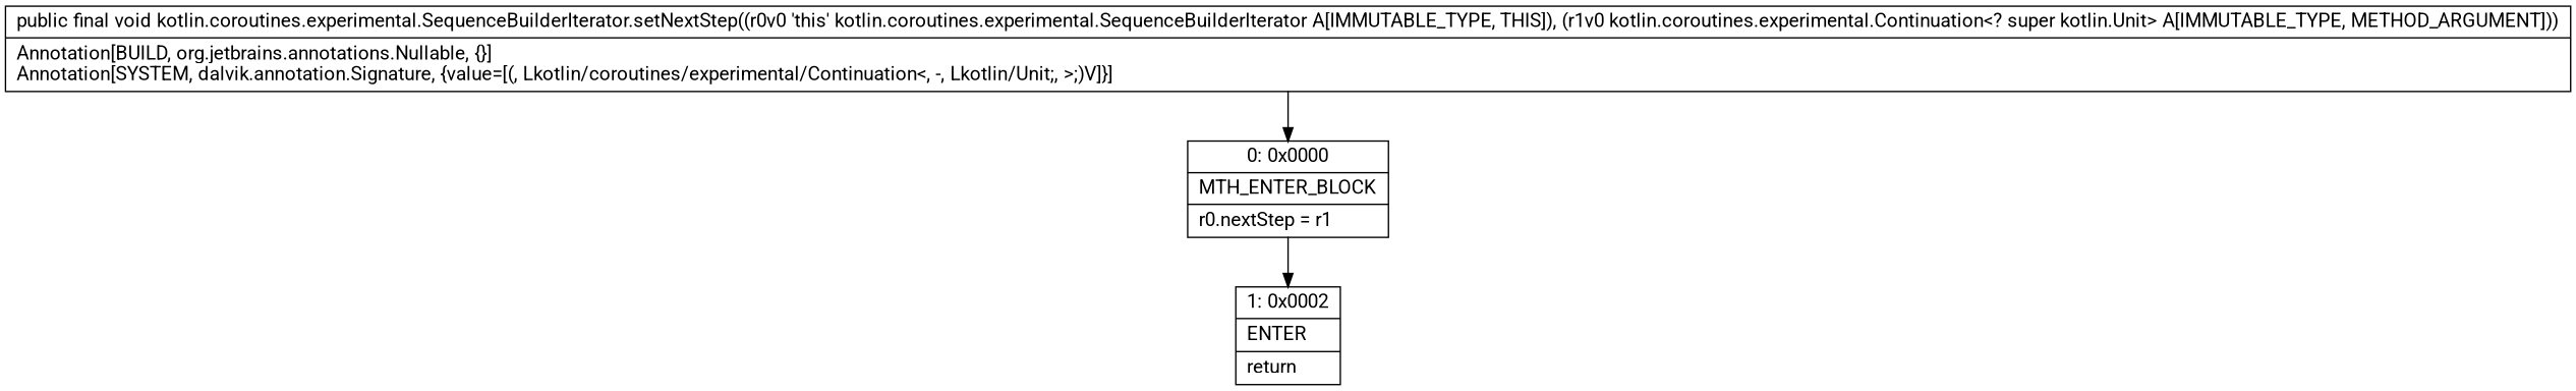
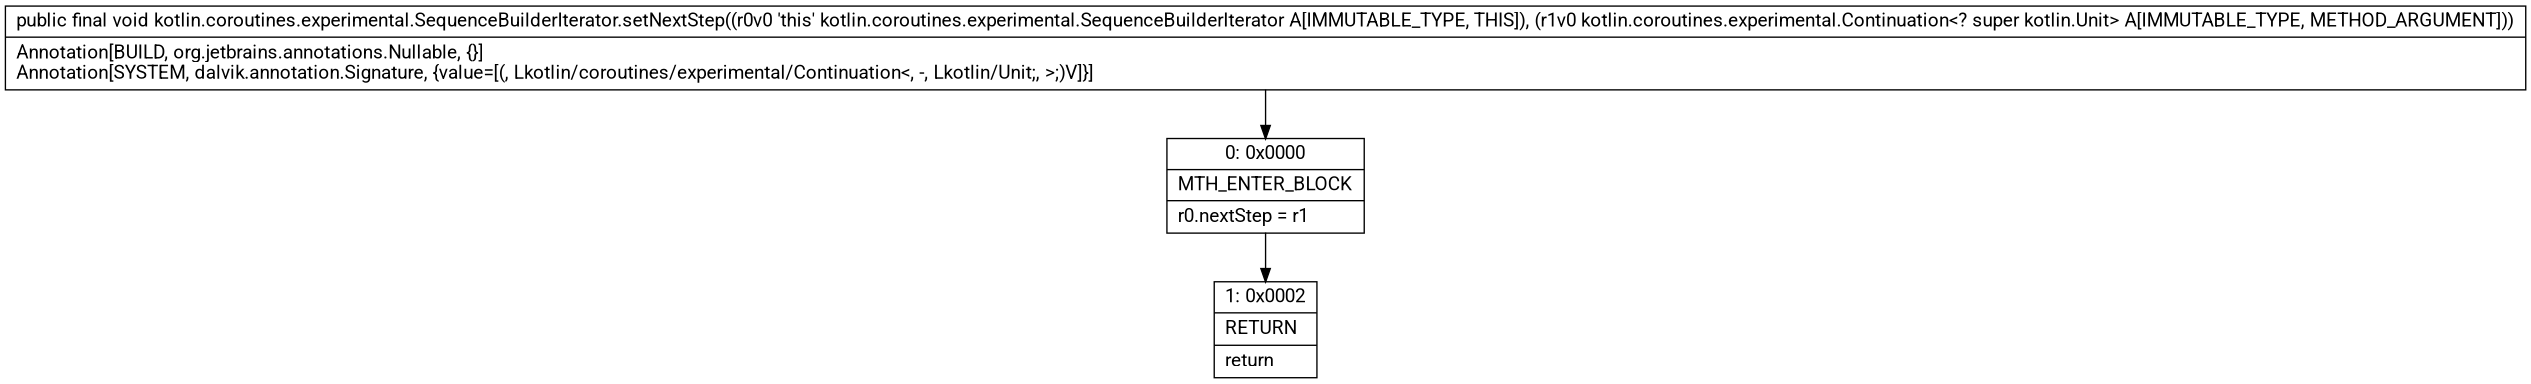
  digraph {
    fontname=Roboto
    node [shape=record fontname=Roboto]
    edge [fontname=Roboto]
    n1 [label="{0\:\ 0x0000|MTH_ENTER_BLOCK\l|r0.nextStep = r1\l}"]
-   n2 [label="{1\:\ 0x0002|ENTER\l|return\l}"]
+   n2 [label="{1\:\ 0x0002|RETURN\l|return\l}"]
    n3 [label="{public final void kotlin.coroutines.experimental.SequenceBuilderIterator.setNextStep((r0v0 'this' kotlin.coroutines.experimental.SequenceBuilderIterator A[IMMUTABLE_TYPE, THIS]), (r1v0 kotlin.coroutines.experimental.Continuation\<? super kotlin.Unit\> A[IMMUTABLE_TYPE, METHOD_ARGUMENT]))  | Annotation[BUILD, org.jetbrains.annotations.Nullable, \{\}]\lAnnotation[SYSTEM, dalvik.annotation.Signature, \{value=[(, Lkotlin\/coroutines\/experimental\/Continuation\<, \-, Lkotlin\/Unit;, \>;)V]\}]\l}"]
    n1 -> n2
    n3 -> n1
  }
